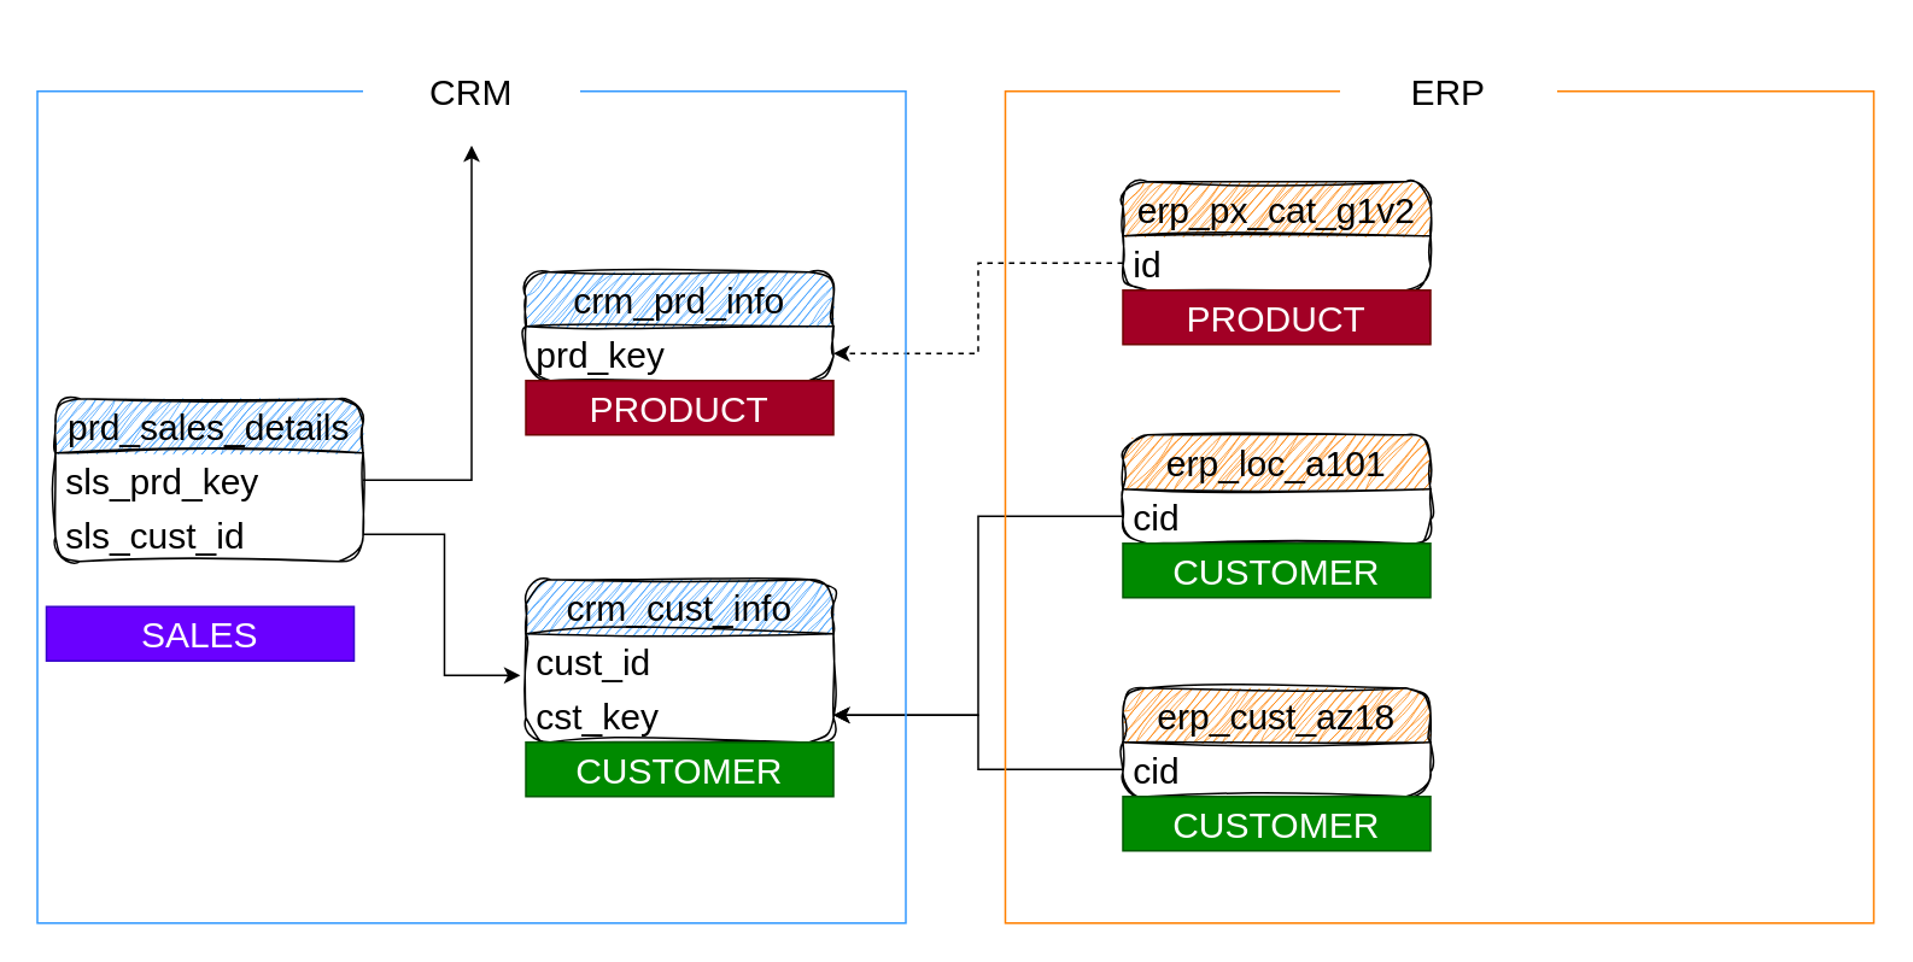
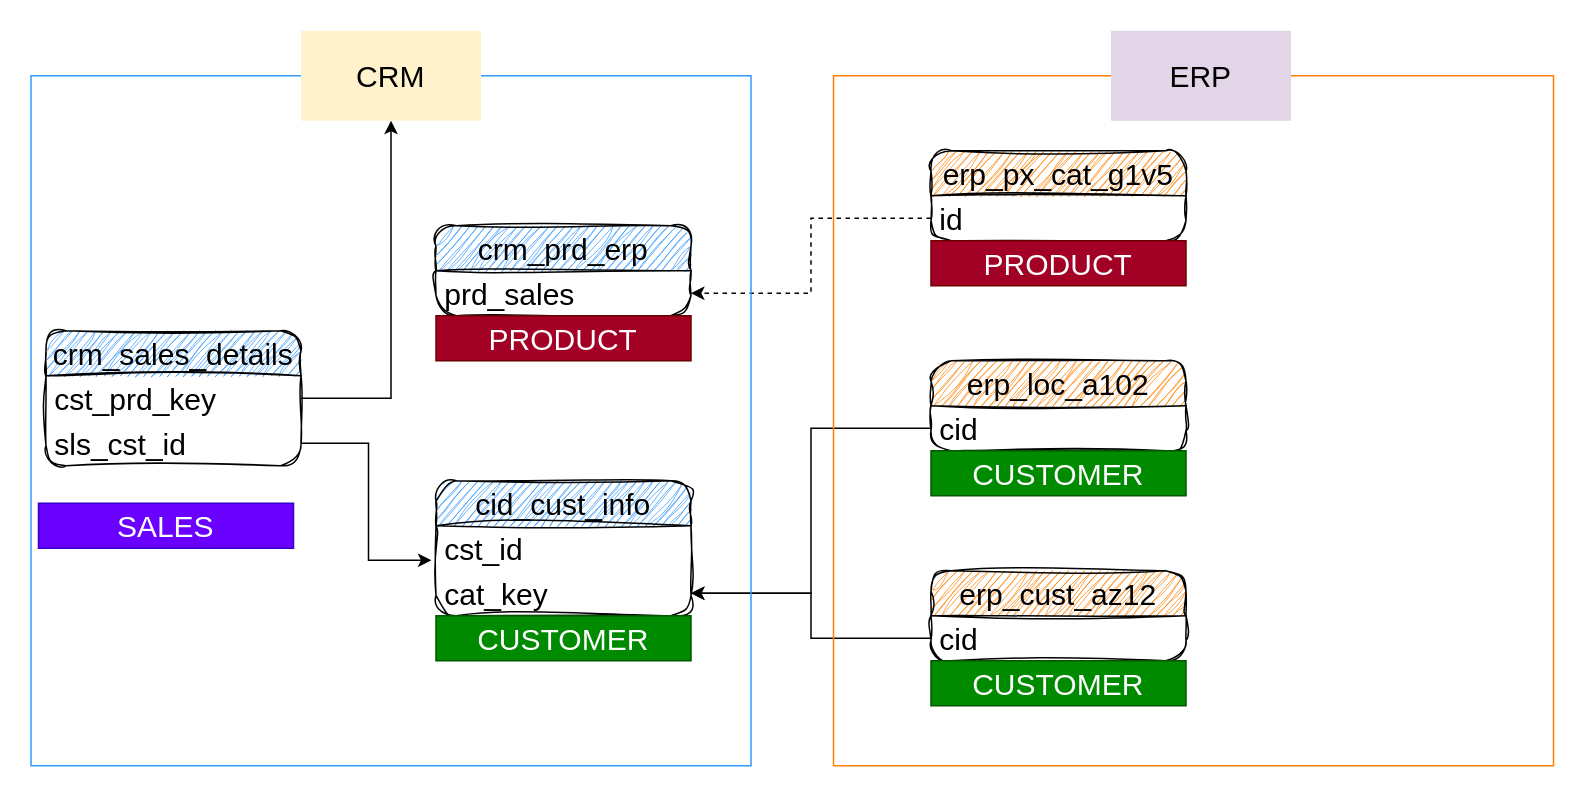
  <mxCell id="0" />
  <mxCell id="1" parent="0" />
- <mxCell id="2" value="crm_cust_info" style="swimlane;fontStyle=0;childLayout=stackLayout;horizontal=1;startSize=30;horizontalStack=0;resizeParent=1;resizeParentMax=0;resizeLast=0;collapsible=1;marginBottom=0;whiteSpace=wrap;html=1;fontSize=20;rounded=1;sketch=1;curveFitting=1;jiggle=2;fillColor=#3399FF;" parent="1" vertex="1"><mxGeometry x="290" y="320" width="170" height="90" as="geometry" /></mxCell>
- <mxCell id="3" value="cust_id" style="text;strokeColor=none;fillColor=none;align=left;verticalAlign=middle;spacingLeft=4;spacingRight=4;overflow=hidden;points=[[0,0.5],[1,0.5]];portConstraint=eastwest;rotatable=0;whiteSpace=wrap;html=1;fontSize=20;rounded=1;sketch=1;curveFitting=1;jiggle=2;" parent="2" vertex="1"><mxGeometry y="30" width="170" height="30" as="geometry" /></mxCell>
- <mxCell id="4" value="cst_key" style="text;strokeColor=none;fillColor=none;align=left;verticalAlign=middle;spacingLeft=4;spacingRight=4;overflow=hidden;points=[[0,0.5],[1,0.5]];portConstraint=eastwest;rotatable=0;whiteSpace=wrap;html=1;fontSize=20;rounded=1;sketch=1;curveFitting=1;jiggle=2;" parent="2" vertex="1"><mxGeometry y="60" width="170" height="30" as="geometry" /></mxCell>
- <mxCell id="5" value="crm_prd_info" style="swimlane;fontStyle=0;childLayout=stackLayout;horizontal=1;startSize=30;horizontalStack=0;resizeParent=1;resizeParentMax=0;resizeLast=0;collapsible=1;marginBottom=0;whiteSpace=wrap;html=1;fontSize=20;rounded=1;sketch=1;curveFitting=1;jiggle=2;fillColor=#3399FF;" parent="1" vertex="1"><mxGeometry x="290" y="150" width="170" height="60" as="geometry" /></mxCell>
- <mxCell id="6" value="prd_key" style="text;strokeColor=none;fillColor=none;align=left;verticalAlign=middle;spacingLeft=4;spacingRight=4;overflow=hidden;points=[[0,0.5],[1,0.5]];portConstraint=eastwest;rotatable=0;whiteSpace=wrap;html=1;fontSize=20;rounded=1;sketch=1;curveFitting=1;jiggle=2;" parent="5" vertex="1"><mxGeometry y="30" width="170" height="30" as="geometry" /></mxCell>
- <mxCell id="7" value="prd_sales_details" style="swimlane;fontStyle=0;childLayout=stackLayout;horizontal=1;startSize=30;horizontalStack=0;resizeParent=1;resizeParentMax=0;resizeLast=0;collapsible=1;marginBottom=0;whiteSpace=wrap;html=1;fontSize=20;rounded=1;sketch=1;curveFitting=1;jiggle=2;fillColor=#3399FF;" parent="1" vertex="1"><mxGeometry x="30" y="220" width="170" height="90" as="geometry" /></mxCell>
- <mxCell id="8" value="sls_prd_key" style="text;strokeColor=none;fillColor=none;align=left;verticalAlign=middle;spacingLeft=4;spacingRight=4;overflow=hidden;points=[[0,0.5],[1,0.5]];portConstraint=eastwest;rotatable=0;whiteSpace=wrap;html=1;fontSize=20;rounded=1;sketch=1;curveFitting=1;jiggle=2;" parent="7" vertex="1"><mxGeometry y="30" width="170" height="30" as="geometry" /></mxCell>
- <mxCell id="9" value="sls_cust_id" style="text;strokeColor=none;fillColor=none;align=left;verticalAlign=middle;spacingLeft=4;spacingRight=4;overflow=hidden;points=[[0,0.5],[1,0.5]];portConstraint=eastwest;rotatable=0;whiteSpace=wrap;html=1;fontSize=20;rounded=1;sketch=1;curveFitting=1;jiggle=2;" parent="7" vertex="1"><mxGeometry y="60" width="170" height="30" as="geometry" /></mxCell>
+ <mxCell id="2" value="cid_cust_info" style="swimlane;fontStyle=0;childLayout=stackLayout;horizontal=1;startSize=30;horizontalStack=0;resizeParent=1;resizeParentMax=0;resizeLast=0;collapsible=1;marginBottom=0;whiteSpace=wrap;html=1;fontSize=20;rounded=1;sketch=1;curveFitting=1;jiggle=2;fillColor=#3399FF;" parent="1" vertex="1"><mxGeometry x="290" y="320" width="170" height="90" as="geometry" /></mxCell>
+ <mxCell id="3" value="cst_id" style="text;strokeColor=none;fillColor=none;align=left;verticalAlign=middle;spacingLeft=4;spacingRight=4;overflow=hidden;points=[[0,0.5],[1,0.5]];portConstraint=eastwest;rotatable=0;whiteSpace=wrap;html=1;fontSize=20;rounded=1;sketch=1;curveFitting=1;jiggle=2;" parent="2" vertex="1"><mxGeometry y="30" width="170" height="30" as="geometry" /></mxCell>
+ <mxCell id="4" value="cat_key" style="text;strokeColor=none;fillColor=none;align=left;verticalAlign=middle;spacingLeft=4;spacingRight=4;overflow=hidden;points=[[0,0.5],[1,0.5]];portConstraint=eastwest;rotatable=0;whiteSpace=wrap;html=1;fontSize=20;rounded=1;sketch=1;curveFitting=1;jiggle=2;" parent="2" vertex="1"><mxGeometry y="60" width="170" height="30" as="geometry" /></mxCell>
+ <mxCell id="5" value="crm_prd_erp" style="swimlane;fontStyle=0;childLayout=stackLayout;horizontal=1;startSize=30;horizontalStack=0;resizeParent=1;resizeParentMax=0;resizeLast=0;collapsible=1;marginBottom=0;whiteSpace=wrap;html=1;fontSize=20;rounded=1;sketch=1;curveFitting=1;jiggle=2;fillColor=#3399FF;" parent="1" vertex="1"><mxGeometry x="290" y="150" width="170" height="60" as="geometry" /></mxCell>
+ <mxCell id="6" value="prd_sales" style="text;strokeColor=none;fillColor=none;align=left;verticalAlign=middle;spacingLeft=4;spacingRight=4;overflow=hidden;points=[[0,0.5],[1,0.5]];portConstraint=eastwest;rotatable=0;whiteSpace=wrap;html=1;fontSize=20;rounded=1;sketch=1;curveFitting=1;jiggle=2;" parent="5" vertex="1"><mxGeometry y="30" width="170" height="30" as="geometry" /></mxCell>
+ <mxCell id="7" value="crm_sales_details" style="swimlane;fontStyle=0;childLayout=stackLayout;horizontal=1;startSize=30;horizontalStack=0;resizeParent=1;resizeParentMax=0;resizeLast=0;collapsible=1;marginBottom=0;whiteSpace=wrap;html=1;fontSize=20;rounded=1;sketch=1;curveFitting=1;jiggle=2;fillColor=#3399FF;" parent="1" vertex="1"><mxGeometry x="30" y="220" width="170" height="90" as="geometry" /></mxCell>
+ <mxCell id="8" value="cst_prd_key" style="text;strokeColor=none;fillColor=none;align=left;verticalAlign=middle;spacingLeft=4;spacingRight=4;overflow=hidden;points=[[0,0.5],[1,0.5]];portConstraint=eastwest;rotatable=0;whiteSpace=wrap;html=1;fontSize=20;rounded=1;sketch=1;curveFitting=1;jiggle=2;" parent="7" vertex="1"><mxGeometry y="30" width="170" height="30" as="geometry" /></mxCell>
+ <mxCell id="9" value="sls_cst_id" style="text;strokeColor=none;fillColor=none;align=left;verticalAlign=middle;spacingLeft=4;spacingRight=4;overflow=hidden;points=[[0,0.5],[1,0.5]];portConstraint=eastwest;rotatable=0;whiteSpace=wrap;html=1;fontSize=20;rounded=1;sketch=1;curveFitting=1;jiggle=2;" parent="7" vertex="1"><mxGeometry y="60" width="170" height="30" as="geometry" /></mxCell>
  <mxCell id="10" style="edgeStyle=orthogonalEdgeStyle;rounded=0;orthogonalLoop=1;jettySize=auto;html=1;exitX=1;exitY=0.5;exitDx=0;exitDy=0;entryX=-0.018;entryY=0.767;entryDx=0;entryDy=0;entryPerimeter=0;" parent="1" source="9" target="3" edge="1"><mxGeometry relative="1" as="geometry" /></mxCell>
  <mxCell id="11" style="edgeStyle=orthogonalEdgeStyle;rounded=0;orthogonalLoop=1;jettySize=auto;html=1;exitX=1;exitY=0.5;exitDx=0;exitDy=0;" parent="1" source="8" target="22" edge="1"><mxGeometry relative="1" as="geometry" /></mxCell>
- <mxCell id="12" value="erp_loc_a101" style="swimlane;fontStyle=0;childLayout=stackLayout;horizontal=1;startSize=30;horizontalStack=0;resizeParent=1;resizeParentMax=0;resizeLast=0;collapsible=1;marginBottom=0;whiteSpace=wrap;html=1;fontSize=20;rounded=1;sketch=1;curveFitting=1;jiggle=2;gradientColor=none;fillColor=#FF8000;" parent="1" vertex="1"><mxGeometry x="620" y="240" width="170" height="60" as="geometry" /></mxCell>
+ <mxCell id="12" value="erp_loc_a102" style="swimlane;fontStyle=0;childLayout=stackLayout;horizontal=1;startSize=30;horizontalStack=0;resizeParent=1;resizeParentMax=0;resizeLast=0;collapsible=1;marginBottom=0;whiteSpace=wrap;html=1;fontSize=20;rounded=1;sketch=1;curveFitting=1;jiggle=2;gradientColor=none;fillColor=#FF8000;" parent="1" vertex="1"><mxGeometry x="620" y="240" width="170" height="60" as="geometry" /></mxCell>
  <mxCell id="13" value="cid" style="text;strokeColor=none;fillColor=none;align=left;verticalAlign=middle;spacingLeft=4;spacingRight=4;overflow=hidden;points=[[0,0.5],[1,0.5]];portConstraint=eastwest;rotatable=0;whiteSpace=wrap;html=1;fontSize=20;rounded=1;sketch=1;curveFitting=1;jiggle=2;" parent="12" vertex="1"><mxGeometry y="30" width="170" height="30" as="geometry" /></mxCell>
- <mxCell id="14" value="&lt;span style=&quot;&quot;&gt;erp_px_cat_g1v2&lt;/span&gt;" style="swimlane;fontStyle=0;childLayout=stackLayout;horizontal=1;startSize=30;horizontalStack=0;resizeParent=1;resizeParentMax=0;resizeLast=0;collapsible=1;marginBottom=0;whiteSpace=wrap;html=1;fontSize=20;rounded=1;sketch=1;curveFitting=1;jiggle=2;fillColor=#FF8000;labelBackgroundColor=none;" parent="1" vertex="1"><mxGeometry x="620" y="100" width="170" height="60" as="geometry" /></mxCell>
+ <mxCell id="14" value="&lt;span style=&quot;&quot;&gt;erp_px_cat_g1v5&lt;/span&gt;" style="swimlane;fontStyle=0;childLayout=stackLayout;horizontal=1;startSize=30;horizontalStack=0;resizeParent=1;resizeParentMax=0;resizeLast=0;collapsible=1;marginBottom=0;whiteSpace=wrap;html=1;fontSize=20;rounded=1;sketch=1;curveFitting=1;jiggle=2;fillColor=#FF8000;labelBackgroundColor=none;" parent="1" vertex="1"><mxGeometry x="620" y="100" width="170" height="60" as="geometry" /></mxCell>
  <mxCell id="15" value="id" style="text;strokeColor=none;fillColor=none;align=left;verticalAlign=middle;spacingLeft=4;spacingRight=4;overflow=hidden;points=[[0,0.5],[1,0.5]];portConstraint=eastwest;rotatable=0;whiteSpace=wrap;html=1;fontSize=20;rounded=1;sketch=1;curveFitting=1;jiggle=2;" parent="14" vertex="1"><mxGeometry y="30" width="170" height="30" as="geometry" /></mxCell>
- <mxCell id="16" value="erp_cust_az18" style="swimlane;fontStyle=0;childLayout=stackLayout;horizontal=1;startSize=30;horizontalStack=0;resizeParent=1;resizeParentMax=0;resizeLast=0;collapsible=1;marginBottom=0;whiteSpace=wrap;html=1;fontSize=20;rounded=1;sketch=1;curveFitting=1;jiggle=2;fillColor=#FF8000;" parent="1" vertex="1"><mxGeometry x="620" y="380" width="170" height="60" as="geometry" /></mxCell>
+ <mxCell id="16" value="erp_cust_az12" style="swimlane;fontStyle=0;childLayout=stackLayout;horizontal=1;startSize=30;horizontalStack=0;resizeParent=1;resizeParentMax=0;resizeLast=0;collapsible=1;marginBottom=0;whiteSpace=wrap;html=1;fontSize=20;rounded=1;sketch=1;curveFitting=1;jiggle=2;fillColor=#FF8000;" parent="1" vertex="1"><mxGeometry x="620" y="380" width="170" height="60" as="geometry" /></mxCell>
  <mxCell id="17" value="cid" style="text;strokeColor=none;fillColor=none;align=left;verticalAlign=middle;spacingLeft=4;spacingRight=4;overflow=hidden;points=[[0,0.5],[1,0.5]];portConstraint=eastwest;rotatable=0;whiteSpace=wrap;html=1;fontSize=20;rounded=1;sketch=1;curveFitting=1;jiggle=2;" parent="16" vertex="1"><mxGeometry y="30" width="170" height="30" as="geometry" /></mxCell>
  <mxCell id="18" style="edgeStyle=orthogonalEdgeStyle;rounded=0;orthogonalLoop=1;jettySize=auto;html=1;entryX=1;entryY=0.5;entryDx=0;entryDy=0;" parent="1" source="17" target="4" edge="1"><mxGeometry relative="1" as="geometry" /></mxCell>
  <mxCell id="19" style="edgeStyle=orthogonalEdgeStyle;rounded=0;orthogonalLoop=1;jettySize=auto;html=1;" parent="1" source="13" target="4" edge="1"><mxGeometry relative="1" as="geometry" /></mxCell>
  <mxCell id="20" style="edgeStyle=orthogonalEdgeStyle;rounded=0;orthogonalLoop=1;jettySize=auto;html=1;dashed=1;" parent="1" source="15" target="6" edge="1"><mxGeometry relative="1" as="geometry" /></mxCell>
  <mxCell id="21" value="" style="rounded=0;whiteSpace=wrap;html=1;fillColor=none;strokeColor=#3399FF;fontColor=#ffffff;" parent="1" vertex="1"><mxGeometry x="20" y="50" width="480" height="460" as="geometry" /></mxCell>
- <mxCell id="22" value="CRM" style="rounded=0;whiteSpace=wrap;html=1;strokeColor=none;fontSize=20;" parent="1" vertex="1"><mxGeometry x="200" y="20" width="120" height="60" as="geometry" /></mxCell>
+ <mxCell id="22" value="CRM" style="rounded=0;whiteSpace=wrap;html=1;strokeColor=none;fontSize=20;fillColor=#fff2cc;" parent="1" vertex="1"><mxGeometry x="200" y="20" width="120" height="60" as="geometry" /></mxCell>
  <mxCell id="23" value="" style="rounded=0;whiteSpace=wrap;html=1;fillColor=none;strokeColor=#FF8000;fontColor=#ffffff;" parent="1" vertex="1"><mxGeometry x="555" y="50" width="480" height="460" as="geometry" /></mxCell>
- <mxCell id="24" value="ERP" style="rounded=0;whiteSpace=wrap;html=1;strokeColor=none;fontSize=20;" parent="1" vertex="1"><mxGeometry x="740" y="20" width="120" height="60" as="geometry" /></mxCell>
+ <mxCell id="24" value="ERP" style="rounded=0;whiteSpace=wrap;html=1;strokeColor=none;fontSize=20;fillColor=#e1d5e7;" parent="1" vertex="1"><mxGeometry x="740" y="20" width="120" height="60" as="geometry" /></mxCell>
  <mxCell id="25" value="PRODUCT" style="text;html=1;strokeColor=#6F0000;fillColor=#a20025;align=center;verticalAlign=middle;whiteSpace=wrap;overflow=hidden;fontSize=20;fontColor=#ffffff;labelBackgroundColor=none;" parent="1" vertex="1"><mxGeometry x="290" y="210" width="170" height="30" as="geometry" /></mxCell>
  <mxCell id="26" value="PRODUCT" style="text;html=1;strokeColor=#6F0000;fillColor=#a20025;align=center;verticalAlign=middle;whiteSpace=wrap;overflow=hidden;fontSize=20;fontColor=#ffffff;labelBackgroundColor=none;" parent="1" vertex="1"><mxGeometry x="620" y="160" width="170" height="30" as="geometry" /></mxCell>
  <mxCell id="27" value="CUSTOMER" style="text;html=1;strokeColor=#005700;fillColor=#008a00;align=center;verticalAlign=middle;whiteSpace=wrap;overflow=hidden;fontSize=20;fontColor=#ffffff;labelBackgroundColor=none;" parent="1" vertex="1"><mxGeometry x="290" y="410" width="170" height="30" as="geometry" /></mxCell>
  <mxCell id="28" value="CUSTOMER" style="text;html=1;strokeColor=#005700;fillColor=#008a00;align=center;verticalAlign=middle;whiteSpace=wrap;overflow=hidden;fontSize=20;fontColor=#ffffff;labelBackgroundColor=none;" parent="1" vertex="1"><mxGeometry x="620" y="300" width="170" height="30" as="geometry" /></mxCell>
  <mxCell id="29" value="CUSTOMER" style="text;html=1;strokeColor=#005700;fillColor=#008a00;align=center;verticalAlign=middle;whiteSpace=wrap;overflow=hidden;fontSize=20;fontColor=#ffffff;labelBackgroundColor=none;" parent="1" vertex="1"><mxGeometry x="620" y="440" width="170" height="30" as="geometry" /></mxCell>
  <mxCell id="30" value="SALES" style="text;html=1;strokeColor=#3700CC;fillColor=#6a00ff;align=center;verticalAlign=middle;whiteSpace=wrap;overflow=hidden;fontSize=20;fontColor=#ffffff;labelBackgroundColor=none;" parent="1" vertex="1"><mxGeometry x="25" y="335" width="170" height="30" as="geometry" /></mxCell>
